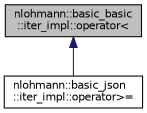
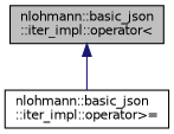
  digraph {
    rankdir=TB
    node [color=black fontname=Helvetica fontsize=10 shape=record style=filled]
-   n1 [fillcolor=grey75 fontcolor=black height=0.2 label="nlohmann::basic_basic\l::iter_impl::operator\<" width=0.4]
+   n1 [fillcolor=grey75 fontcolor=black height=0.2 label="nlohmann::basic_json\l::iter_impl::operator\<" width=0.4]
    n2 [fillcolor=white height=0.2 label="nlohmann::basic_json\l::iter_impl::operator\>=" width=0.4]
    n1 -> n2 [color=midnightblue dir=back fontname=Helvetica fontsize=10 labelfontname=Helvetica labelfontsize=10 style=solid]
  }
